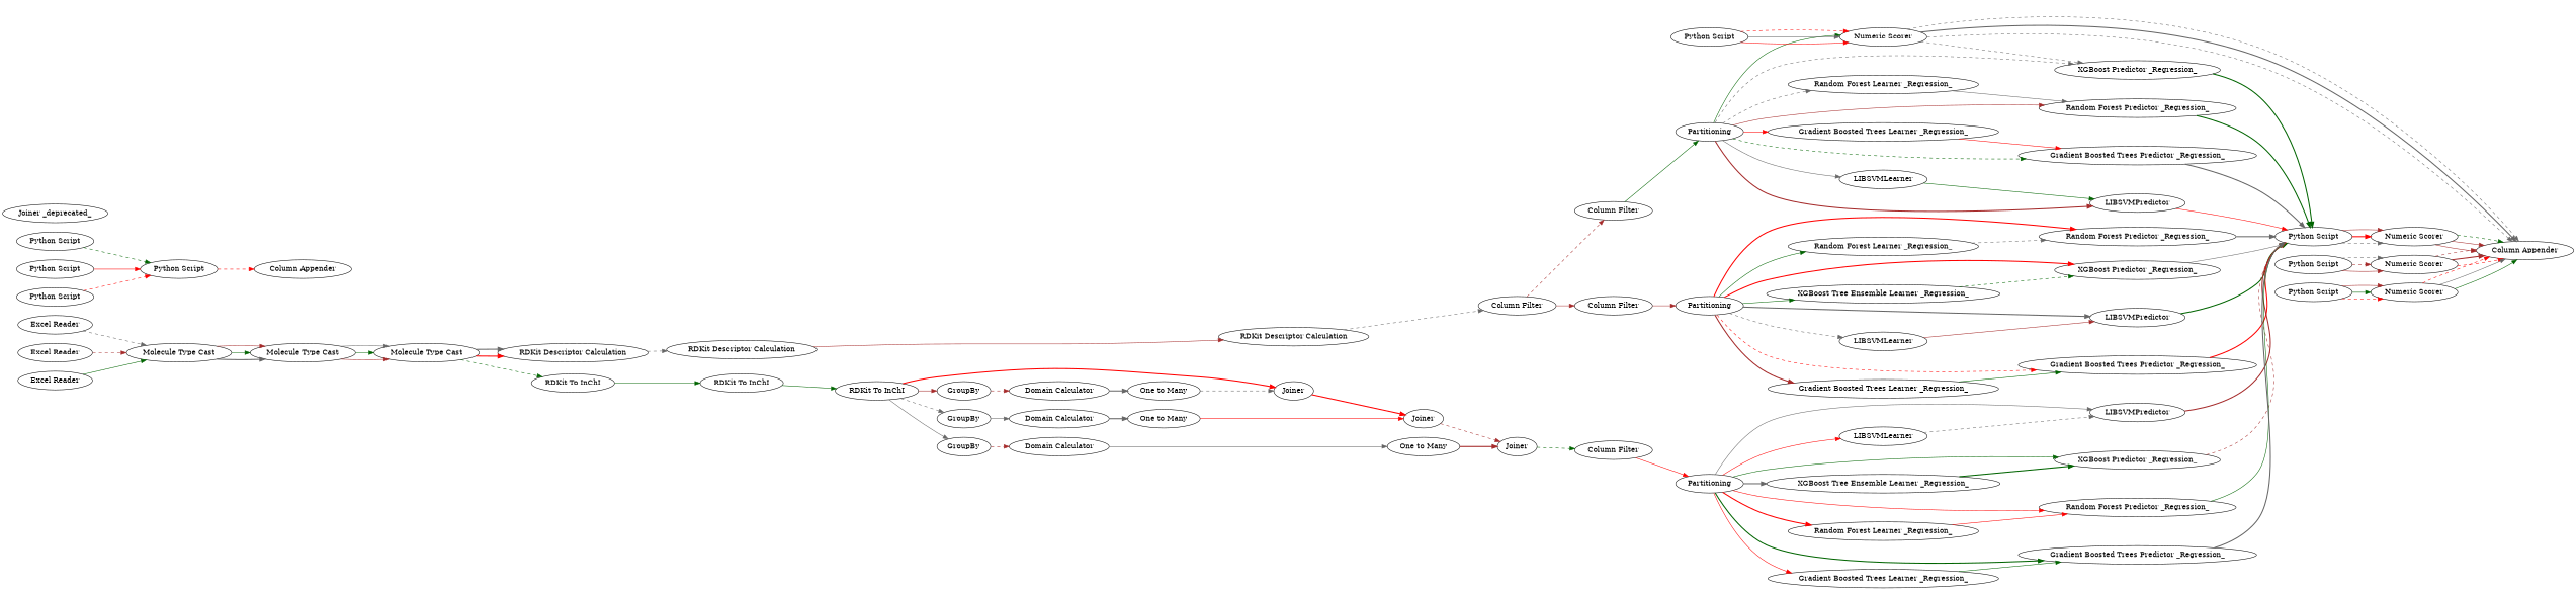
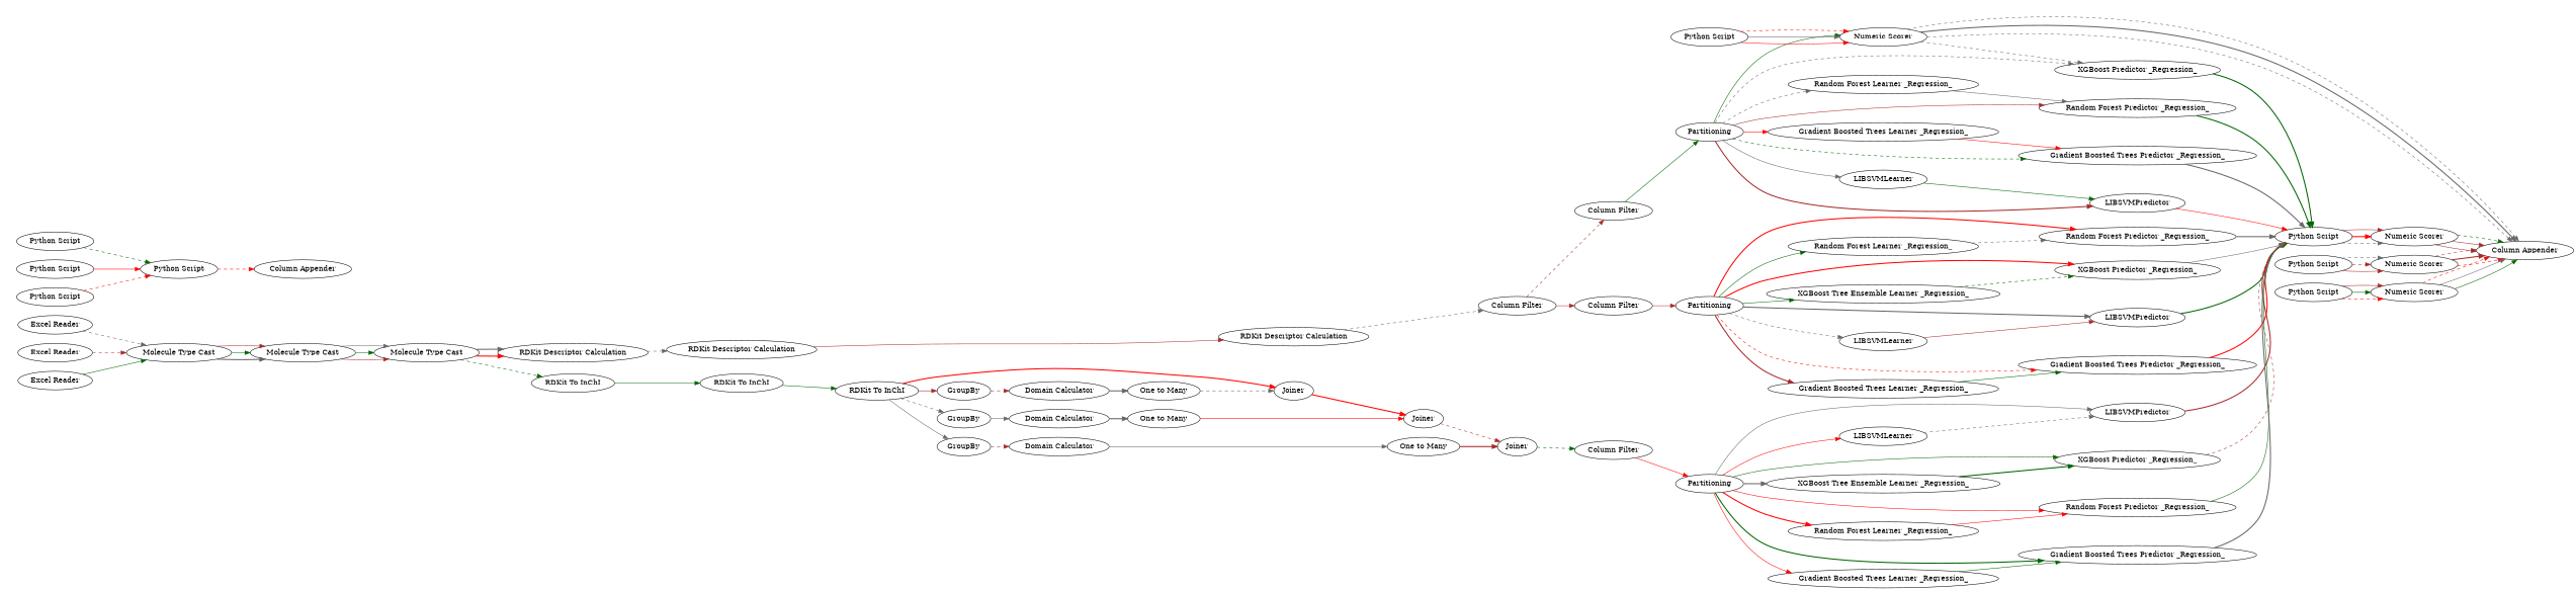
  digraph {
    rankdir=LR
    edge [color=gray40 style=solid]
    n1 [label="XGBoost Predictor _Regression_"]
    n2 [label="Python Script"]
    n3 [label="Random Forest Learner _Regression_"]
    n4 [label="Random Forest Predictor _Regression_"]
    n5 [label="Gradient Boosted Trees Learner _Regression_"]
    n6 [label="Gradient Boosted Trees Predictor _Regression_"]
    n7 [label=LIBSVMLearner]
    n8 [label=LIBSVMPredictor]
    n9 [label=Partitioning]
    n10 [label="Numeric Scorer"]
    n11 [label="Column Appender"]
    n12 [label="Column Filter"]
    n13 [label="Numeric Scorer"]
    n14 [label="Python Script"]
    n15 [label="Python Script"]
    n16 [label="Numeric Scorer"]
    n17 [label="Python Script"]
    n18 [label="Numeric Scorer"]
    n19 [label="Random Forest Predictor _Regression_"]
    n20 [label="XGBoost Predictor _Regression_"]
    n21 [label="Column Filter"]
    n22 [label=Partitioning]
    n23 [label="Gradient Boosted Trees Learner _Regression_"]
    n24 [label=LIBSVMLearner]
    n25 [label="XGBoost Tree Ensemble Learner _Regression_"]
    n26 [label=LIBSVMPredictor]
    n27 [label="Gradient Boosted Trees Predictor _Regression_"]
    n28 [label="Random Forest Learner _Regression_"]
    n29 [label="Python Script"]
    n30 [label="Python Script"]
    n31 [label="Python Script"]
    n32 [label="Column Appender"]
    n33 [label="Python Script"]
    n34 [label="Molecule Type Cast"]
    n35 [label="Molecule Type Cast"]
    n36 [label="Molecule Type Cast"]
    n37 [label="RDKit Descriptor Calculation"]
    n38 [label="RDKit To InChI"]
    n39 [label="RDKit Descriptor Calculation"]
    n40 [label="RDKit Descriptor Calculation"]
    n41 [label="Column Filter"]
    n42 [label=LIBSVMPredictor]
    n43 [label=Partitioning]
    n44 [label="Gradient Boosted Trees Learner _Regression_"]
    n45 [label=LIBSVMLearner]
    n46 [label="Random Forest Learner _Regression_"]
    n47 [label="XGBoost Tree Ensemble Learner _Regression_"]
    n48 [label="XGBoost Predictor _Regression_"]
    n49 [label="Random Forest Predictor _Regression_"]
    n50 [label="Gradient Boosted Trees Predictor _Regression_"]
    n51 [label="Column Filter"]
    n52 [label="RDKit To InChI"]
    n53 [label="RDKit To InChI"]
    n54 [label=GroupBy]
    n55 [label=GroupBy]
    n56 [label=GroupBy]
    n57 [label=Joiner]
    n58 [label="Domain Calculator"]
    n59 [label="One to Many"]
    n60 [label="One to Many"]
    n61 [label=Joiner]
    n62 [label="Domain Calculator"]
    n63 [label="Domain Calculator"]
    n64 [label="One to Many"]
    n65 [label=Joiner]
-   n66 [label="Joiner _deprecated_"]
    n67 [label="Excel Reader"]
    n68 [label="Excel Reader"]
    n69 [label="Excel Reader"]
    n1 -> n2 [color=darkgreen style=bold]
    n2 -> n13 [style=dashed]
    n2 -> n13 [color=red style=bold]
    n2 -> n13 [color=brown]
    n3 -> n4
    n4 -> n2 [color=darkgreen style=bold]
    n5 -> n6 [color=red]
    n6 -> n2 [style=bold]
    n7 -> n8 [color=darkgreen]
    n8 -> n2 [color=red]
    n9 -> n1 [style=dashed]
    n9 -> n3 [style=dashed]
    n9 -> n4 [color=brown]
    n9 -> n5 [color=red]
    n9 -> n6 [color=darkgreen style=dashed]
    n9 -> n7
    n9 -> n8 [color=brown style=bold]
    n9 -> n10 [color=darkgreen]
    n10 -> n1 [style=dashed]
    n10 -> n11 [style=dashed]
    n10 -> n11 [style=bold]
    n10 -> n11 [style=dashed]
    n12 -> n9 [color=darkgreen]
    n13 -> n11 [color=brown]
    n13 -> n11 [color=brown]
    n13 -> n11 [color=darkgreen style=dashed]
    n14 -> n10 [color=red]
    n14 -> n10
    n14 -> n10 [color=red style=dashed]
    n15 -> n16 [color=brown]
    n15 -> n16 [color=brown style=dashed]
    n15 -> n16 [style=dashed]
    n16 -> n11 [color=red style=dashed]
    n16 -> n11 [color=brown style=bold]
    n16 -> n11 [color=brown style=dashed]
    n17 -> n18 [color=red style=dashed]
    n17 -> n18 [color=darkgreen]
    n17 -> n18 [color=brown]
    n18 -> n11 [color=darkgreen]
    n18 -> n11
    n18 -> n11 [color=red style=dashed]
    n19 -> n2 [style=bold]
    n20 -> n2
    n21 -> n22 [color=brown]
    n22 -> n19 [color=red style=bold]
    n22 -> n20 [color=red style=bold]
    n22 -> n23 [color=brown style=bold]
    n22 -> n24 [style=dashed]
    n22 -> n25 [color=darkgreen]
    n22 -> n26 [style=bold]
    n22 -> n27 [color=red style=dashed]
    n22 -> n28 [color=darkgreen]
    n23 -> n27 [color=darkgreen]
    n24 -> n26 [color=brown]
    n25 -> n20 [color=darkgreen style=dashed]
    n26 -> n2 [color=darkgreen style=bold]
    n27 -> n2 [color=red style=bold]
    n28 -> n19 [style=dashed]
    n29 -> n30 [color=darkgreen style=dashed]
    n30 -> n32 [color=red style=dashed]
    n31 -> n30 [color=red]
    n33 -> n30 [color=red style=dashed]
    n34 -> n35 [style=bold]
    n34 -> n35 [color=darkgreen]
    n34 -> n35 [color=brown]
    n35 -> n36 [color=brown]
    n35 -> n36 [color=darkgreen]
    n35 -> n36
    n36 -> n37 [color=red style=bold]
    n36 -> n37 [style=bold]
    n36 -> n38 [color=darkgreen style=dashed]
    n37 -> n39 [style=dashed]
    n38 -> n52 [color=darkgreen]
    n39 -> n40 [color=brown]
    n40 -> n41 [style=dashed]
    n41 -> n12 [color=brown style=dashed]
    n41 -> n21 [color=brown]
    n42 -> n2 [color=brown style=bold]
    n43 -> n42
    n43 -> n44 [color=red]
    n43 -> n45 [color=red]
    n43 -> n46 [color=red style=bold]
    n43 -> n47 [style=bold]
    n43 -> n48 [color=darkgreen]
    n43 -> n49 [color=red]
    n43 -> n50 [color=darkgreen style=bold]
    n44 -> n50 [color=darkgreen]
    n45 -> n42 [style=dashed]
    n46 -> n49 [color=red]
    n47 -> n48 [color=darkgreen style=bold]
    n48 -> n2 [color=brown style=dashed]
    n49 -> n2 [color=darkgreen]
    n50 -> n2 [style=bold]
    n51 -> n43 [color=red]
    n52 -> n53 [color=darkgreen]
    n53 -> n54 [color=brown]
    n53 -> n55 [style=dashed]
    n53 -> n56
    n53 -> n57 [color=red style=bold]
    n54 -> n58 [color=brown style=dashed]
    n55 -> n62
    n56 -> n63 [color=brown style=dashed]
    n57 -> n61 [color=red style=bold]
    n58 -> n59 [style=bold]
    n59 -> n57 [style=dashed]
    n60 -> n61 [color=red]
    n61 -> n65 [color=brown style=dashed]
    n62 -> n60 [style=bold]
    n63 -> n64
    n64 -> n65 [color=brown style=bold]
    n65 -> n51 [color=darkgreen style=dashed]
    n67 -> n34 [style=dashed]
    n68 -> n34 [color=brown style=dashed]
    n69 -> n34 [color=darkgreen]
  }
